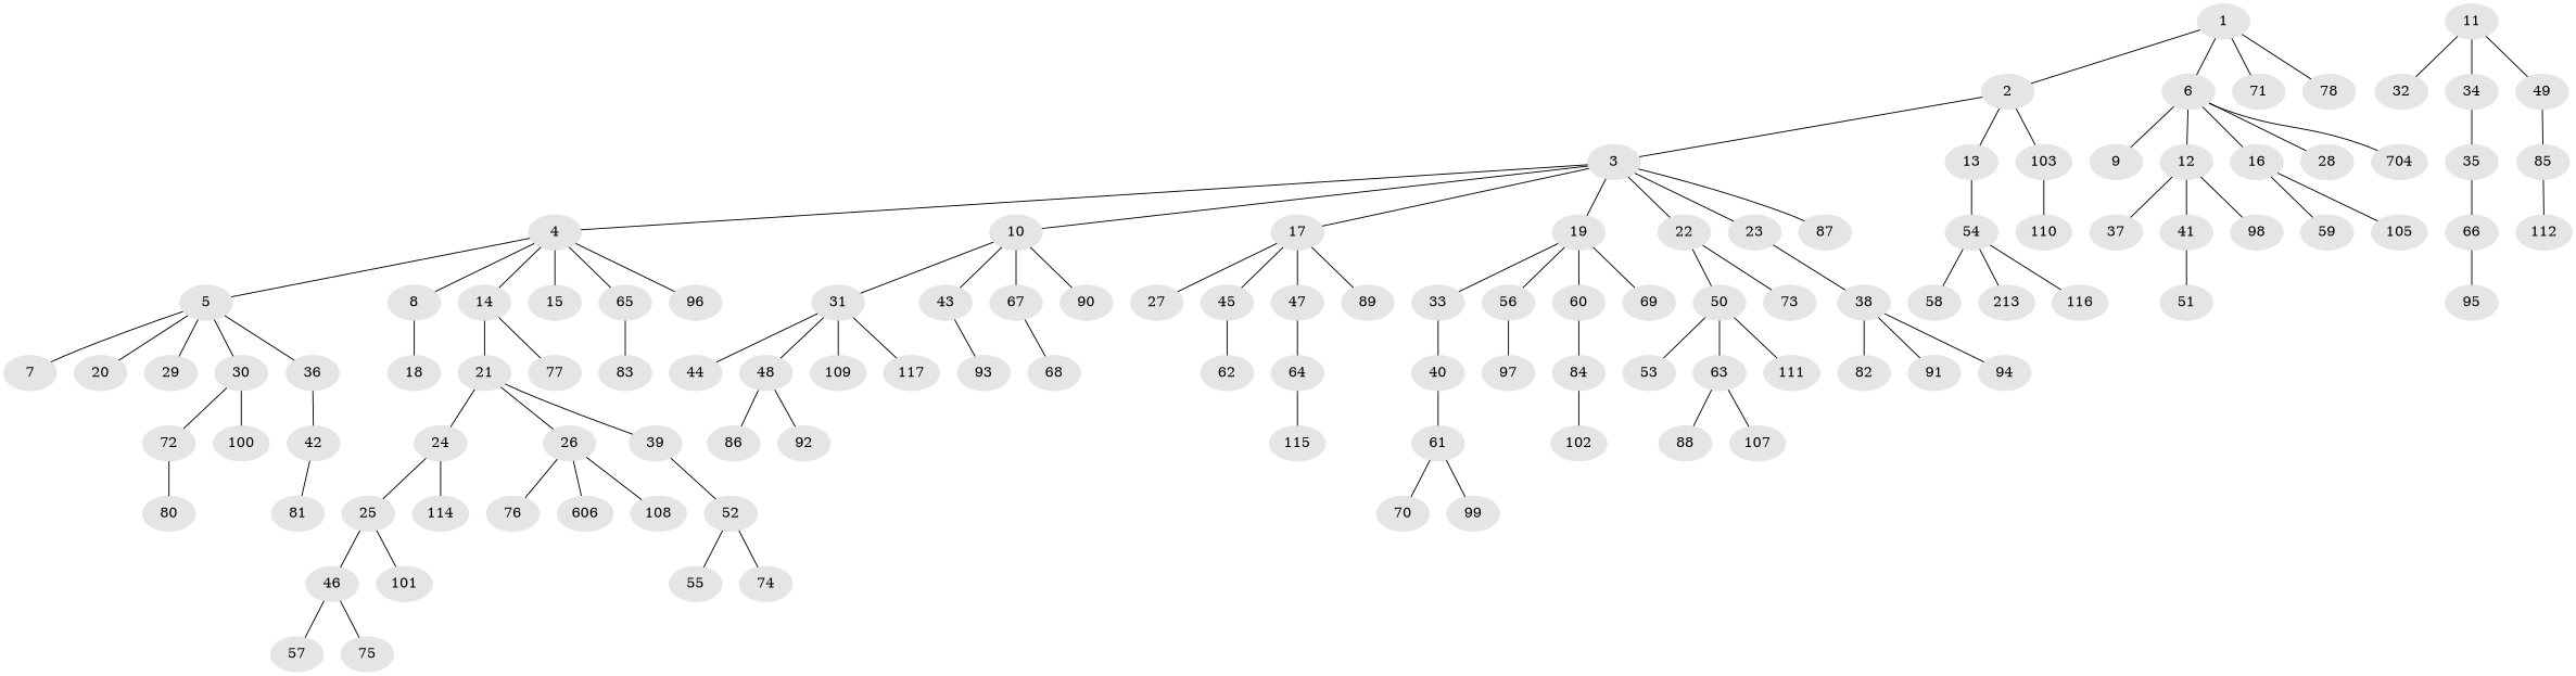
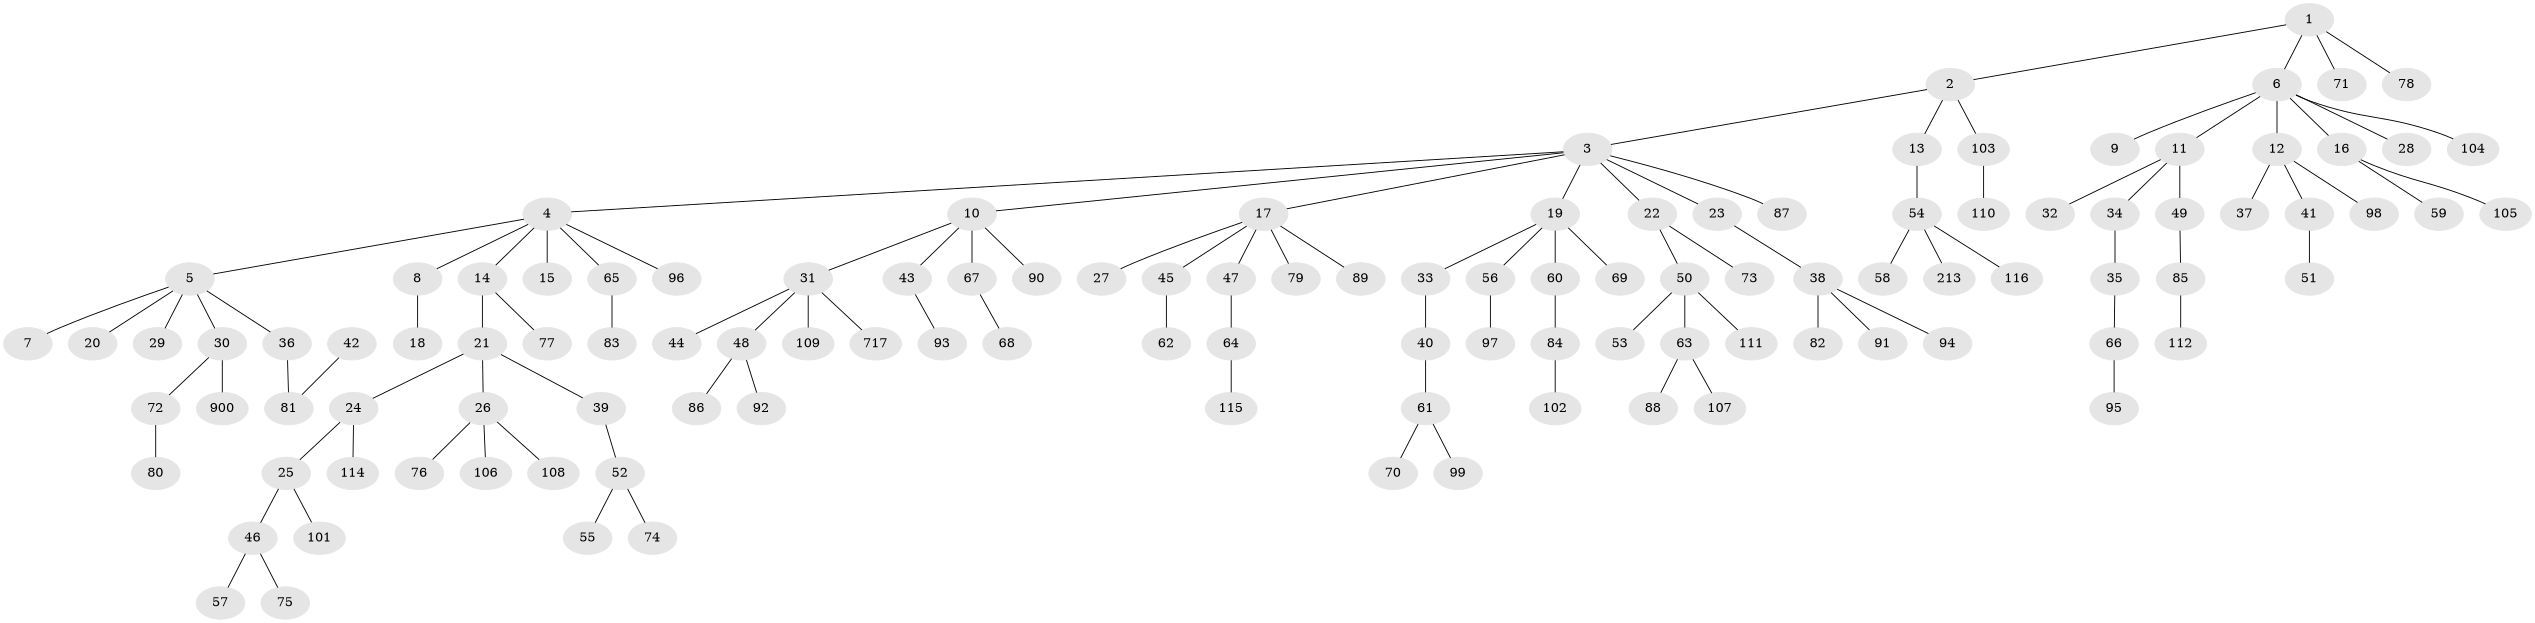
  graph {
    node [color=gray90 style=filled]
    1
    2
    6
    71
    78
    3
    13
    103
    9
    11
    12
    16
    28
-   104 [label=704]
+   104
    4
    10
    17
    19
    22
    23
    87
    54
    110
    5
    8
    14
    15
    65
    96
    31
    43
    67
    90
    27
    45
    47
+   79
    89
    33
    56
    60
    69
    50
    73
    38
    7
    20
    29
    30
    36
    18
    21
    77
    83
    72
-   100
+   100 [label=900]
    42
    32
    34
    49
    37
    41
    98
    59
    105
    44
    48
    109
-   117
+   117 [label=717]
    93
    68
    35
    85
    51
    58
    n76 [label=213]
    116
    24
    26
    39
    62
    64
    40
    97
    84
    25
    114
    76
-   106 [label=606]
+   106
    108
    52
    53
    63
    111
    82
    91
    94
    46
    101
    57
    75
    80
    86
    92
    61
    66
    95
    81
    55
    74
    70
    99
    115
    112
    88
    107
    102
    1 -- 2
    1 -- 6
    1 -- 71
    1 -- 78
    2 -- 3
    2 -- 13
    2 -- 103
    6 -- 9
+   6 -- 11
    6 -- 12
    6 -- 16
    6 -- 28
    6 -- 104
    3 -- 4
    3 -- 10
    3 -- 17
    3 -- 19
    3 -- 22
    3 -- 23
    3 -- 87
    13 -- 54
    103 -- 110
    11 -- 32
    11 -- 34
    11 -- 49
    12 -- 37
    12 -- 41
    12 -- 98
    16 -- 59
    16 -- 105
    4 -- 5
    4 -- 8
    4 -- 14
    4 -- 15
    4 -- 65
    4 -- 96
    10 -- 31
    10 -- 43
    10 -- 67
    10 -- 90
    17 -- 27
    17 -- 45
    17 -- 47
+   17 -- 79
    17 -- 89
    19 -- 33
    19 -- 56
    19 -- 60
    19 -- 69
    22 -- 50
    22 -- 73
    23 -- 38
    54 -- 58
    54 -- n76
    54 -- 116
    5 -- 7
    5 -- 20
    5 -- 29
    5 -- 30
    5 -- 36
    8 -- 18
    14 -- 21
    14 -- 77
    65 -- 83
    31 -- 44
    31 -- 48
    31 -- 109
    31 -- 117
    43 -- 93
    67 -- 68
    45 -- 62
    47 -- 64
    33 -- 40
    56 -- 97
    60 -- 84
    50 -- 53
    50 -- 63
    50 -- 111
    38 -- 82
    38 -- 91
    38 -- 94
    30 -- 72
    30 -- 100
-   36 -- 42
+   36 -- 81
    21 -- 24
    21 -- 26
    21 -- 39
    72 -- 80
    42 -- 81
    34 -- 35
    49 -- 85
    41 -- 51
    48 -- 86
    48 -- 92
    35 -- 66
    85 -- 112
    24 -- 25
    24 -- 114
    26 -- 76
    26 -- 106
    26 -- 108
    39 -- 52
    64 -- 115
    40 -- 61
    84 -- 102
    25 -- 46
    25 -- 101
    52 -- 55
    52 -- 74
    63 -- 88
    63 -- 107
    46 -- 57
    46 -- 75
    61 -- 70
    61 -- 99
    66 -- 95
  }
